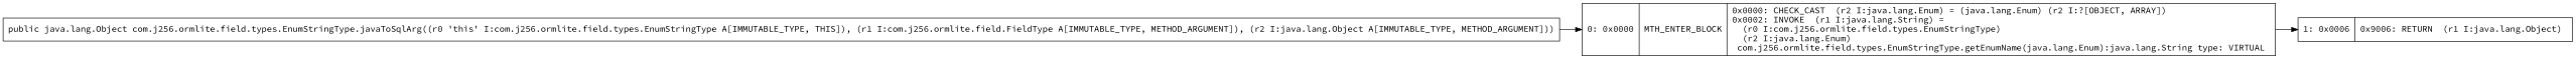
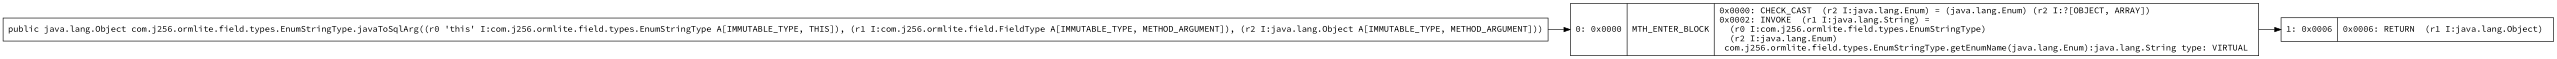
  digraph {
    rankdir=LR
    fontname="Source Code Pro"
    node [shape=record fontname="Source Code Pro"]
    edge [fontname="Source Code Pro"]
    n1 [label="{0\:\ 0x0000|MTH_ENTER_BLOCK\l|0x0000: CHECK_CAST  (r2 I:java.lang.Enum) = (java.lang.Enum) (r2 I:?[OBJECT, ARRAY]) \l0x0002: INVOKE  (r1 I:java.lang.String) = \l  (r0 I:com.j256.ormlite.field.types.EnumStringType)\l  (r2 I:java.lang.Enum)\l com.j256.ormlite.field.types.EnumStringType.getEnumName(java.lang.Enum):java.lang.String type: VIRTUAL \l}"]
-   n2 [label="{1\:\ 0x0006|0x9006: RETURN  (r1 I:java.lang.Object) \l}"]
+   n2 [label="{1\:\ 0x0006|0x0006: RETURN  (r1 I:java.lang.Object) \l}"]
    n3 [label="{public java.lang.Object com.j256.ormlite.field.types.EnumStringType.javaToSqlArg((r0 'this' I:com.j256.ormlite.field.types.EnumStringType A[IMMUTABLE_TYPE, THIS]), (r1 I:com.j256.ormlite.field.FieldType A[IMMUTABLE_TYPE, METHOD_ARGUMENT]), (r2 I:java.lang.Object A[IMMUTABLE_TYPE, METHOD_ARGUMENT])) }"]
    n1 -> n2
    n3 -> n1
  }
